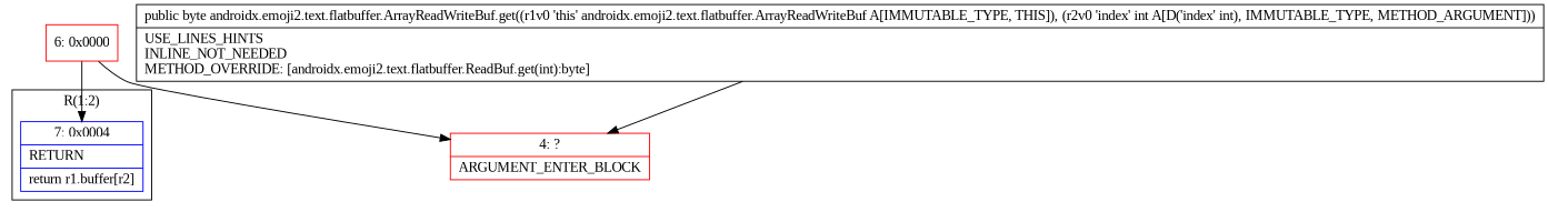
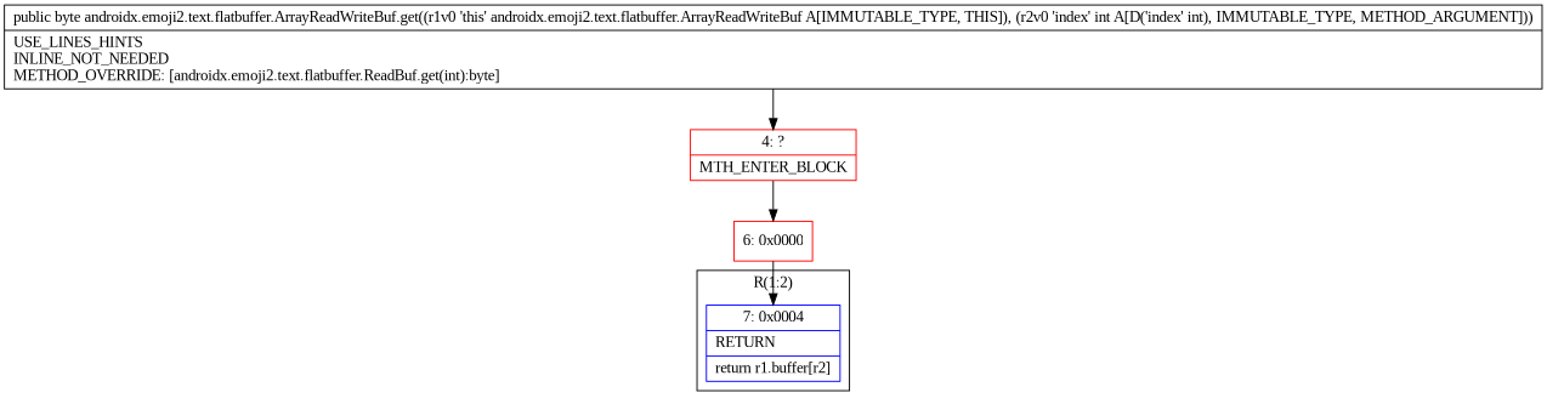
  digraph {
    fontname="Liberation Serif"
    node [color=red fontname="Liberation Serif" shape=record]
    edge [fontname="Liberation Serif"]
    n1 [color=blue label="{7\:\ 0x0004|RETURN\l|return r1.buffer[r2]\l}"]
-   n2 [label="{4\:\ ?|ARGUMENT_ENTER_BLOCK\l}"]
+   n2 [label="{4\:\ ?|MTH_ENTER_BLOCK\l}"]
    n3 [label="{6\:\ 0x0000}"]
    n4 [label="{public byte androidx.emoji2.text.flatbuffer.ArrayReadWriteBuf.get((r1v0 'this' androidx.emoji2.text.flatbuffer.ArrayReadWriteBuf A[IMMUTABLE_TYPE, THIS]), (r2v0 'index' int A[D('index' int), IMMUTABLE_TYPE, METHOD_ARGUMENT]))  | USE_LINES_HINTS\lINLINE_NOT_NEEDED\lMETHOD_OVERRIDE: [androidx.emoji2.text.flatbuffer.ReadBuf.get(int):byte]\l}" color=""]
    subgraph cluster_1 {
      label="R(1:2)"
      n1
    }
-   n3 -> n2
+   n2 -> n3
    n3 -> n1
    n4 -> n2
  }
